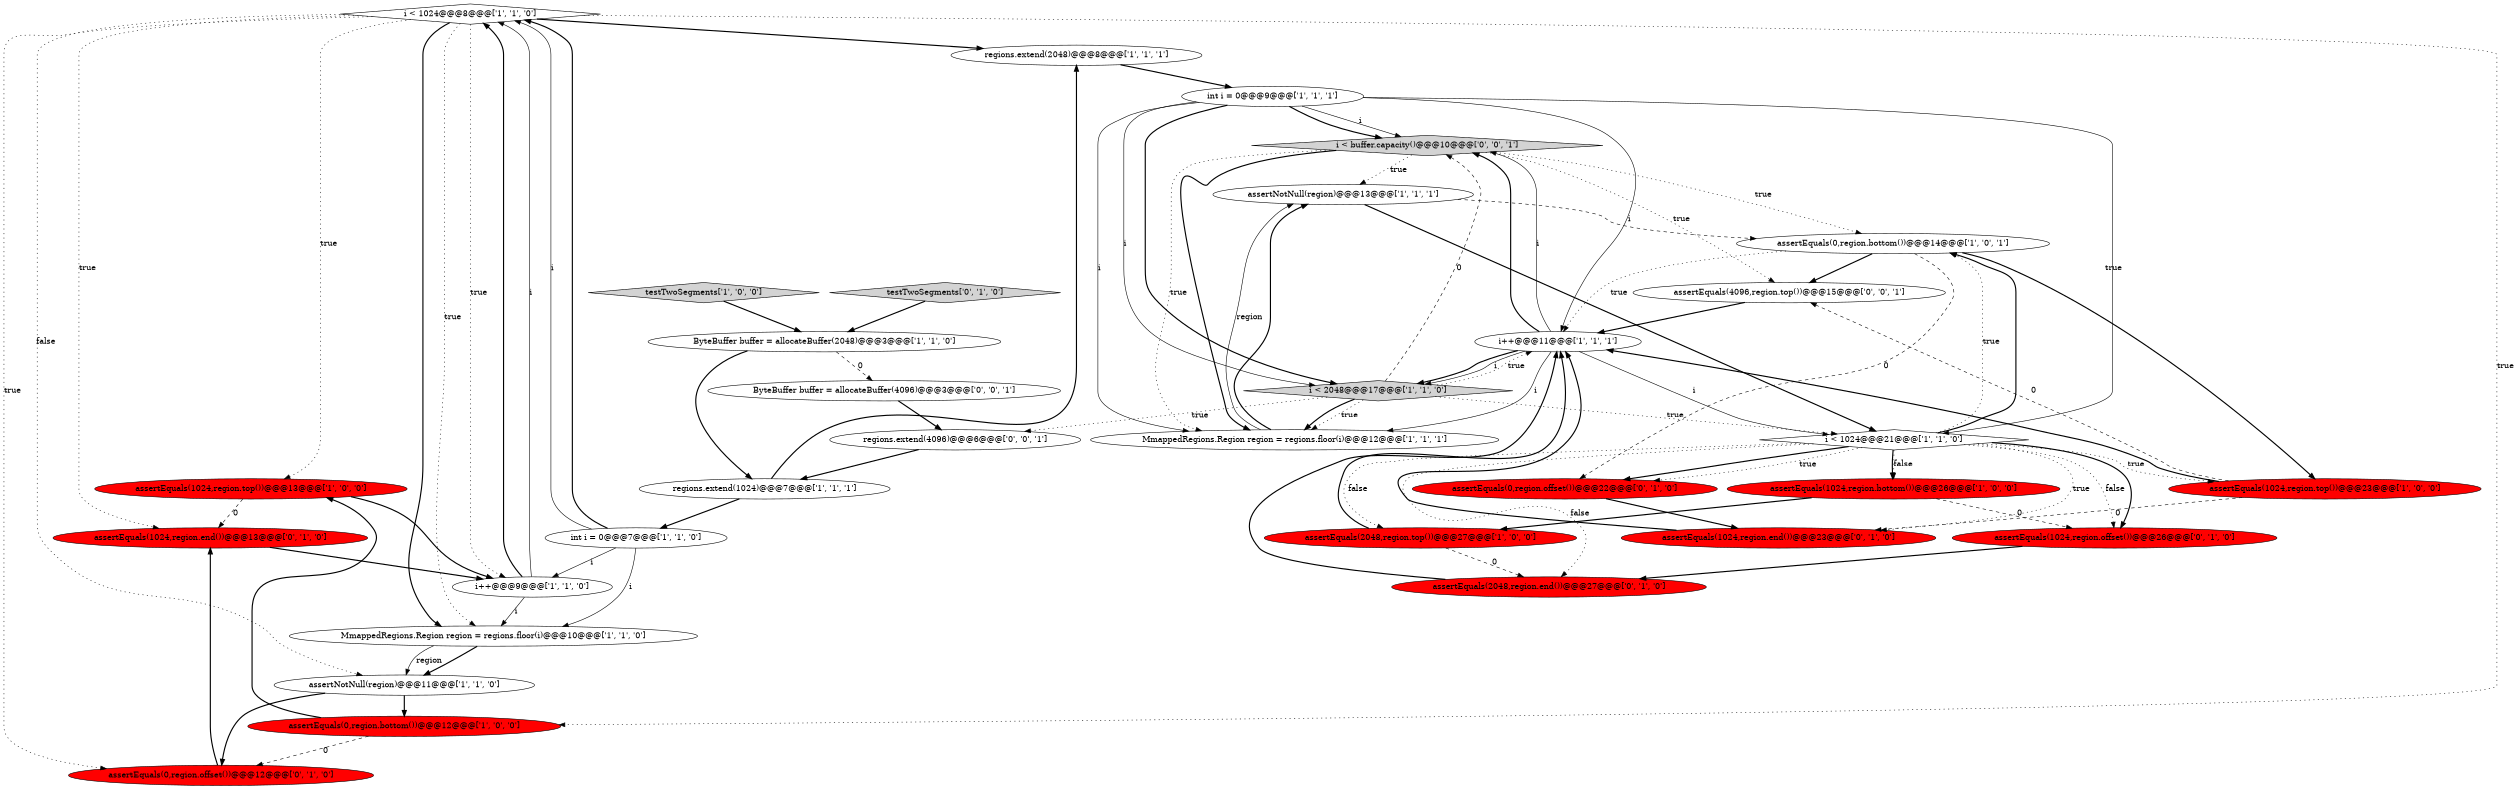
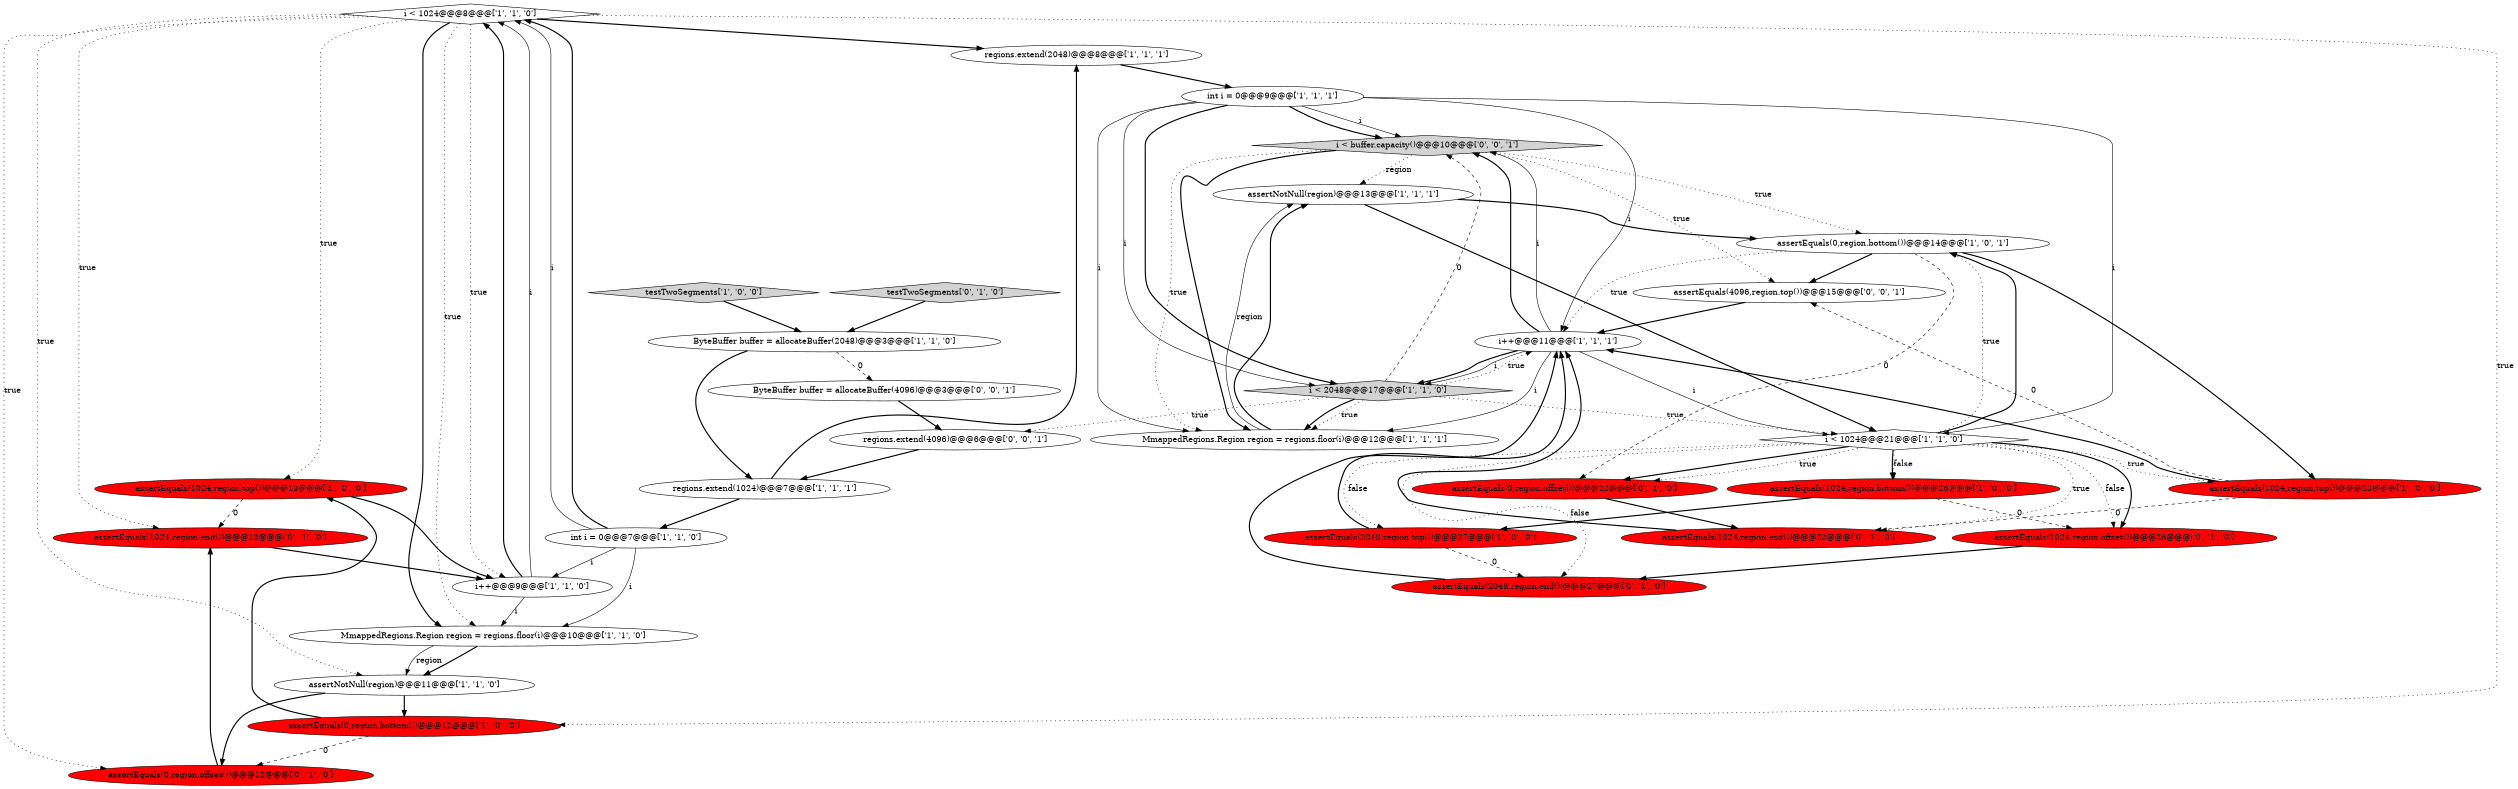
  digraph {
    node [fillcolor=white shape=ellipse style=filled]
    edge [style=bold]
    n1 [label="i < 1024@@@8@@@['1', '1', '0']" shape=diamond]
    n2 [fillcolor=red label="assertEquals(1024,region.top())@@@13@@@['1', '0', '0']"]
    n3 [fillcolor=red label="assertEquals(1024,region.end())@@@13@@@['0', '1', '0']"]
    n4 [fillcolor=red label="assertEquals(0,region.offset())@@@12@@@['0', '1', '0']"]
    n5 [label="MmappedRegions.Region region = regions.floor(i)@@@10@@@['1', '1', '0']"]
    n6 [label="assertNotNull(region)@@@11@@@['1', '1', '0']"]
    n7 [label="i++@@@9@@@['1', '1', '0']"]
    n8 [fillcolor=red label="assertEquals(0,region.bottom())@@@12@@@['1', '0', '0']"]
    n9 [label="regions.extend(2048)@@@8@@@['1', '1', '1']"]
    n10 [label="int i = 0@@@9@@@['1', '1', '1']"]
    n11 [fillcolor=lightgray label="i < buffer.capacity()@@@10@@@['0', '0', '1']" shape=diamond]
    n12 [label="assertNotNull(region)@@@13@@@['1', '1', '1']"]
    n13 [label="assertEquals(4096,region.top())@@@15@@@['0', '0', '1']"]
    n14 [label="MmappedRegions.Region region = regions.floor(i)@@@12@@@['1', '1', '1']"]
    n15 [label="assertEquals(0,region.bottom())@@@14@@@['1', '0', '1']"]
    n16 [label="i < 1024@@@21@@@['1', '1', '0']" shape=diamond]
    n17 [label="i++@@@11@@@['1', '1', '1']"]
    n18 [fillcolor=lightgray label="i < 2048@@@17@@@['1', '1', '0']" shape=diamond]
    n19 [fillcolor=red label="assertEquals(0,region.offset())@@@22@@@['0', '1', '0']"]
    n20 [fillcolor=red label="assertEquals(1024,region.top())@@@23@@@['1', '0', '0']"]
    n21 [fillcolor=red label="assertEquals(1024,region.end())@@@23@@@['0', '1', '0']"]
    n22 [fillcolor=red label="assertEquals(2048,region.end())@@@27@@@['0', '1', '0']"]
    n23 [fillcolor=red label="assertEquals(1024,region.bottom())@@@26@@@['1', '0', '0']"]
    n24 [fillcolor=red label="assertEquals(1024,region.offset())@@@26@@@['0', '1', '0']"]
    n25 [fillcolor=red label="assertEquals(2048,region.top())@@@27@@@['1', '0', '0']"]
    n26 [fillcolor=lightgray label="testTwoSegments['0', '1', '0']" shape=diamond]
    n27 [label="ByteBuffer buffer = allocateBuffer(2048)@@@3@@@['1', '1', '0']"]
    n28 [label="ByteBuffer buffer = allocateBuffer(4096)@@@3@@@['0', '0', '1']"]
    n29 [label="regions.extend(1024)@@@7@@@['1', '1', '1']"]
    n30 [label="regions.extend(4096)@@@6@@@['0', '0', '1']"]
    n31 [fillcolor=lightgray label="testTwoSegments['1', '0', '0']" shape=diamond]
    n32 [label="int i = 0@@@7@@@['1', '1', '0']"]
    n1 -> n2 [label=true style=dotted]
    n1 -> n3 [label=true style=dotted]
    n1 -> n4 [label=true style=dotted]
    n1 -> n5
    n1 -> n5 [label=true style=dotted]
-   n1 -> n6 [label=false style=dotted]
+   n1 -> n6 [label=true style=dotted]
    n1 -> n7 [label=true style=dotted]
    n1 -> n8 [label=true style=dotted]
    n1 -> n9
    n2 -> n3 [label=0 style=dashed]
    n2 -> n7
    n3 -> n7
    n4 -> n3
    n5 -> n6
    n5 -> n6 [label=region style=solid]
    n6 -> n4
    n6 -> n8
    n7 -> n1
    n7 -> n1 [label=i style=solid]
    n7 -> n5 [label=i style=solid]
    n8 -> n2
    n8 -> n4 [label=0 style=dashed]
    n9 -> n10
    n10 -> n11
    n10 -> n11 [label=i style=solid]
    n10 -> n14 [label=i style=solid]
-   n10 -> n16 [label=true style=solid]
+   n10 -> n16 [label=i style=solid]
    n10 -> n17 [label=i style=solid]
    n10 -> n18 [label=i style=solid]
    n10 -> n18
-   n11 -> n12 [label=true style=dotted]
+   n11 -> n12 [label=region style=dotted]
    n11 -> n13 [label=true style=dotted]
    n11 -> n14 [label=true style=dotted]
    n11 -> n14
    n11 -> n15 [label=true style=dotted]
-   n12 -> n15 [style=dashed]
+   n12 -> n15
    n12 -> n16
    n13 -> n17
    n14 -> n12
    n14 -> n12 [label=region style=solid]
    n15 -> n13
    n15 -> n17 [label=true style=dotted]
    n15 -> n19 [label=0 style=dashed]
    n15 -> n20
    n16 -> n15 [label=true style=dotted]
    n16 -> n15
    n16 -> n19 [label=true style=dotted]
    n16 -> n19
    n16 -> n20 [label=true style=dotted]
    n16 -> n21 [label=true style=dotted]
    n16 -> n22 [label=false style=dotted]
    n16 -> n23
    n16 -> n23 [label=false style=dotted]
    n16 -> n24 [label=false style=dotted]
    n16 -> n24
    n16 -> n25 [label=false style=dotted]
    n17 -> n11 [label=i style=solid]
    n17 -> n11
    n17 -> n14 [label=i style=solid]
    n17 -> n16 [label=i style=solid]
    n17 -> n18
    n17 -> n18 [label=i style=solid]
    n18 -> n11 [label=0 style=dashed]
    n18 -> n14 [label=true style=dotted]
    n18 -> n14
    n18 -> n16 [label=true style=dotted]
    n18 -> n17 [label=true style=dotted]
    n18 -> n30 [label=true style=dotted]
    n19 -> n21
    n20 -> n13 [label=0 style=dashed]
    n20 -> n17
    n20 -> n21 [label=0 style=dashed]
    n21 -> n17
    n22 -> n17
    n23 -> n24 [label=0 style=dashed]
    n23 -> n25
    n24 -> n22
    n25 -> n17
    n25 -> n22 [label=0 style=dashed]
    n26 -> n27
    n27 -> n28 [label=0 style=dashed]
    n27 -> n29
    n28 -> n30
    n29 -> n9
    n29 -> n32
    n30 -> n29
    n31 -> n27
    n32 -> n1
    n32 -> n1 [label=i style=solid]
    n32 -> n5 [label=i style=solid]
    n32 -> n7 [label=i style=solid]
  }
